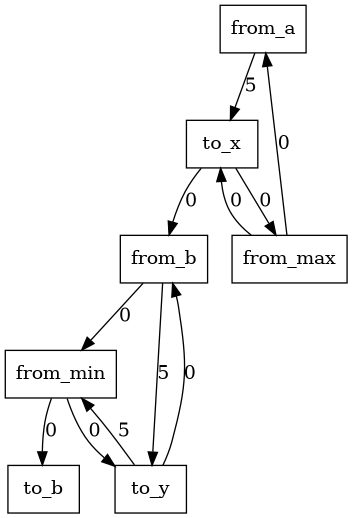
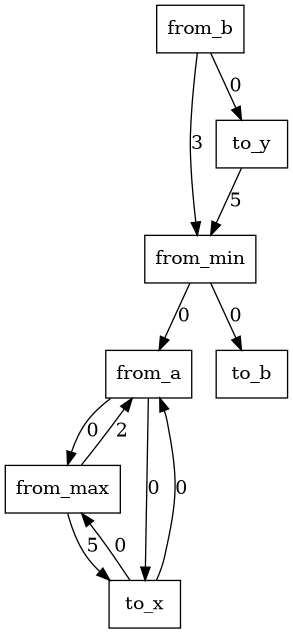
  digraph {
    rankdir=TB
    node [fillcolor=white shape=box style=filled]
    n1 [label=<from_a>]
    n2 [label=<from_max>]
    n3 [label=<to_x>]
    n4 [label=<from_b>]
    n5 [label=<from_min>]
    n6 [label=<to_y>]
    n7 [label=<to_b>]
-   n1 -> n3 [label=5]
-   n2 -> n1 [label=0]
-   n2 -> n3 [label=0]
-   n3 -> n4 [label=0]
+   n1 -> n2 [label=0]
+   n1 -> n3 [label=0]
+   n2 -> n1 [label=2]
+   n2 -> n3 [label=5]
+   n3 -> n1 [label=0]
    n3 -> n2 [label=0]
-   n4 -> n5 [label=0]
-   n4 -> n6 [label=5]
-   n5 -> n6 [label=0]
+   n4 -> n5 [label=3]
+   n4 -> n6 [label=0]
+   n5 -> n1 [label=0]
    n5 -> n7 [label=0]
-   n6 -> n4 [label=0]
    n6 -> n5 [label=5]
  }
